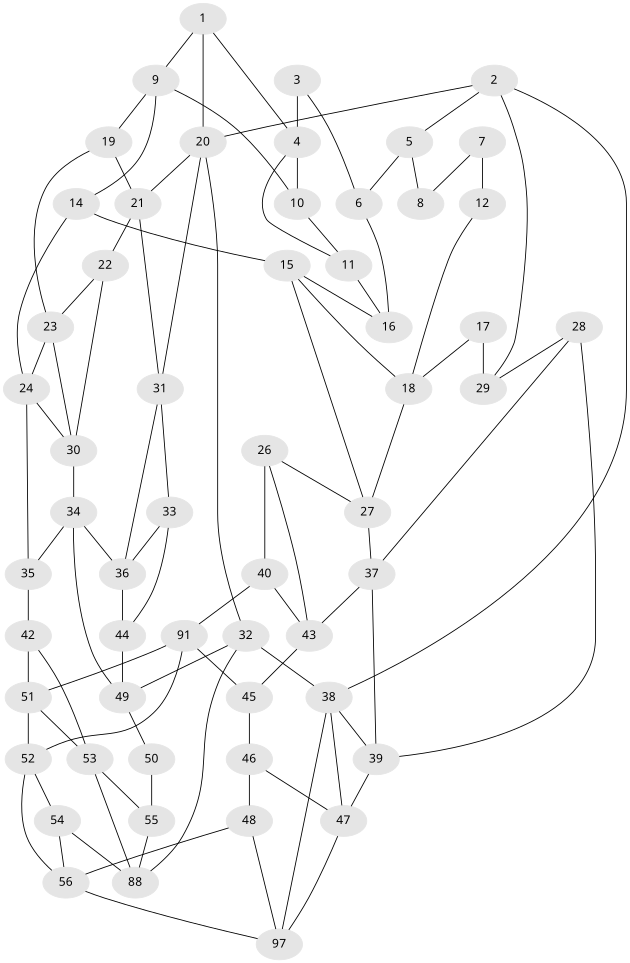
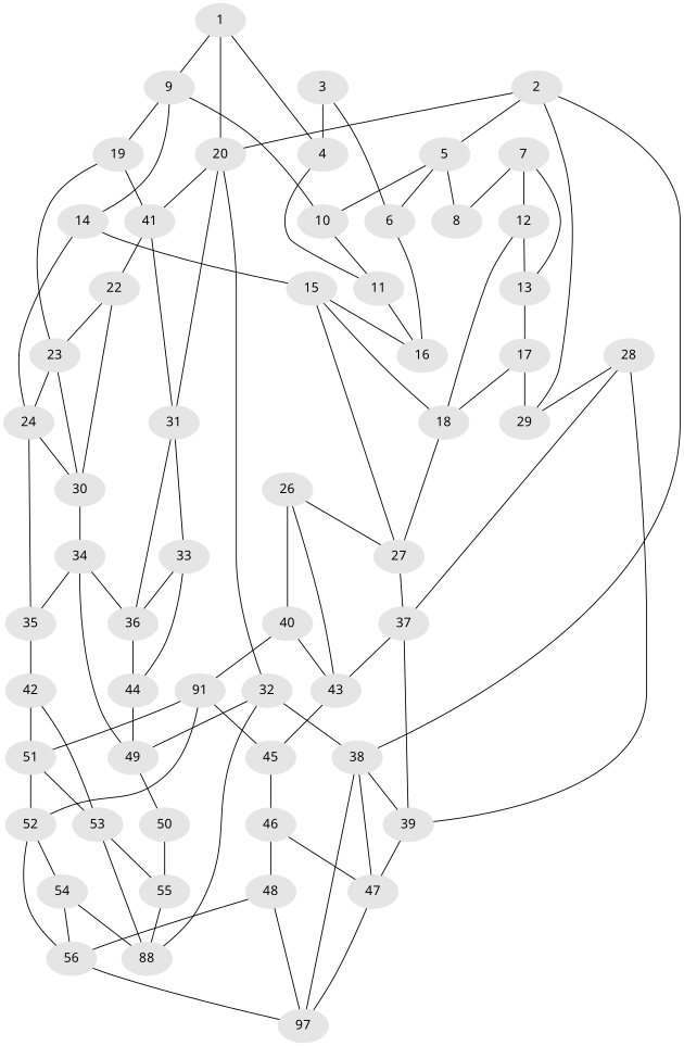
  graph {
    fontname="Noto Sans"
    node [color=gray90 fontname="Noto Sans" style=filled]
    edge [fontname="Noto Sans" weight=1.0]
    1
    4
    9
    20
    10
    11
    14
    19
-   21
+   21 [label=41]
    31
    32
    2
    5
    29
    38
    6
    8
    39
    47
    n20 [label=97]
    3
    16
    7
    12
+   13
    18
    17
    15
    24
    23
    27
    30
    35
    37
    22
    33
    36
    49
    n39 [label=88]
    34
    42
    40
    43
    n44 [label=91]
    51
    53
    26
    45
    28
    44
    50
    52
    46
    56
    54
    55
    48
    1 -- 4
    1 -- 9
    1 -- 20
-   4 -- 10
+   5 -- 10
    4 -- 11
    9 -- 10
    9 -- 14
    9 -- 19
    20 -- 21
    20 -- 31
    20 -- 32
    10 -- 11
    11 -- 16 [weight=2.0]
    14 -- 15
    14 -- 24
    19 -- 21
    19 -- 23
    21 -- 31
    21 -- 22
    31 -- 33
    31 -- 36
    32 -- 38
    32 -- 49
    32 -- n39
    2 -- 20
    2 -- 5
    2 -- 29
    2 -- 38
    5 -- 6
    5 -- 8
    38 -- 39
    38 -- 47
    38 -- n20
    6 -- 16
    39 -- 47
    47 -- n20
    3 -- 4 [weight=2.0]
    3 -- 6
    7 -- 8
    7 -- 12
+   7 -- 13
+   12 -- 13
    12 -- 18
+   13 -- 17 [weight=2.0]
    18 -- 27
    17 -- 29
    17 -- 18
    15 -- 16
    15 -- 18
    15 -- 27
    24 -- 30
    24 -- 35
    23 -- 24
    23 -- 30
    27 -- 37
    30 -- 34
    35 -- 42
    37 -- 39
    37 -- 43
    22 -- 23
    22 -- 30
    33 -- 36
    33 -- 44
    36 -- 44
    49 -- 50 [weight=2.0]
    34 -- 35
    34 -- 36
    34 -- 49
    42 -- 51
    42 -- 53
    40 -- 43
    40 -- n44
    43 -- 45
    n44 -- 51
    n44 -- 45
    n44 -- 52
    51 -- 53
    51 -- 52
    53 -- n39
    53 -- 55
    26 -- 27
    26 -- 40
    26 -- 43
    45 -- 46 [weight=2.0]
    28 -- 29
    28 -- 39
    28 -- 37
    44 -- 49 [weight=2.0]
    50 -- 55 [weight=2.0]
    52 -- 56
    52 -- 54
    46 -- 47
    46 -- 48
    56 -- n20
    54 -- n39
    54 -- 56
    55 -- n39
    48 -- n20
    48 -- 56
  }
